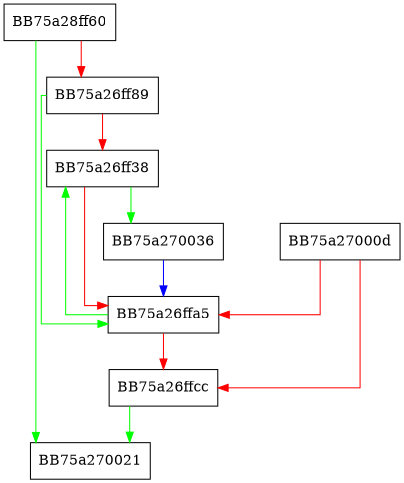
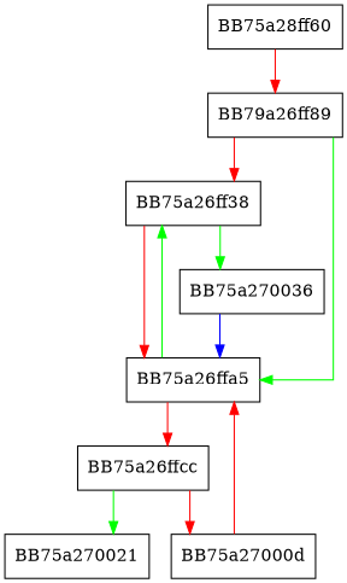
  digraph {
    splines=ortho
    node [shape=box]
    edge [color=red]
    n1 [label=BB75a28ff60]
    BB75a270021
-   BB75a26ff89
+   BB75a26ff89 [label=BB79a26ff89]
    n4 [label=BB75a26ff38]
    BB75a26ffa5
    BB75a26ffcc
    BB75a27000d
    BB75a270036
-   n1 -> BB75a270021 [color=green]
    n1 -> BB75a26ff89
    BB75a26ff89 -> n4
    BB75a26ff89 -> BB75a26ffa5 [color=green]
    n4 -> BB75a26ffa5
    n4 -> BB75a270036 [color=green]
    BB75a26ffa5 -> n4 [color=green]
    BB75a26ffa5 -> BB75a26ffcc
    BB75a26ffcc -> BB75a270021 [color=green]
-   BB75a27000d -> BB75a26ffcc
+   BB75a26ffcc -> BB75a27000d
    BB75a27000d -> BB75a26ffa5
    BB75a270036 -> BB75a26ffa5 [color=blue]
  }
